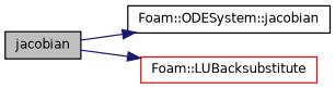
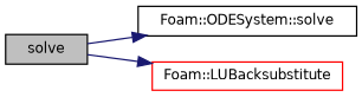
  digraph {
    rankdir=LR
    node [color=black fontname=Helvetica fontsize=10 shape=record]
    edge [color=midnightblue fontname=Helvetica fontsize=10 labelfontname=Helvetica labelfontsize=10 style=solid]
-   n1 [fillcolor=grey75 fontcolor=black height=0.2 label=jacobian style=filled width=0.4]
-   n2 [height=0.2 label="Foam::ODESystem::jacobian" width=0.4]
+   n1 [fillcolor=grey75 fontcolor=black height=0.2 label=solve style=filled width=0.4]
+   n2 [height=0.2 label="Foam::ODESystem::solve" width=0.4]
    n3 [color=red height=0.2 label="Foam::LUBacksubstitute" width=0.4]
    n1 -> n2
    n1 -> n3
  }
